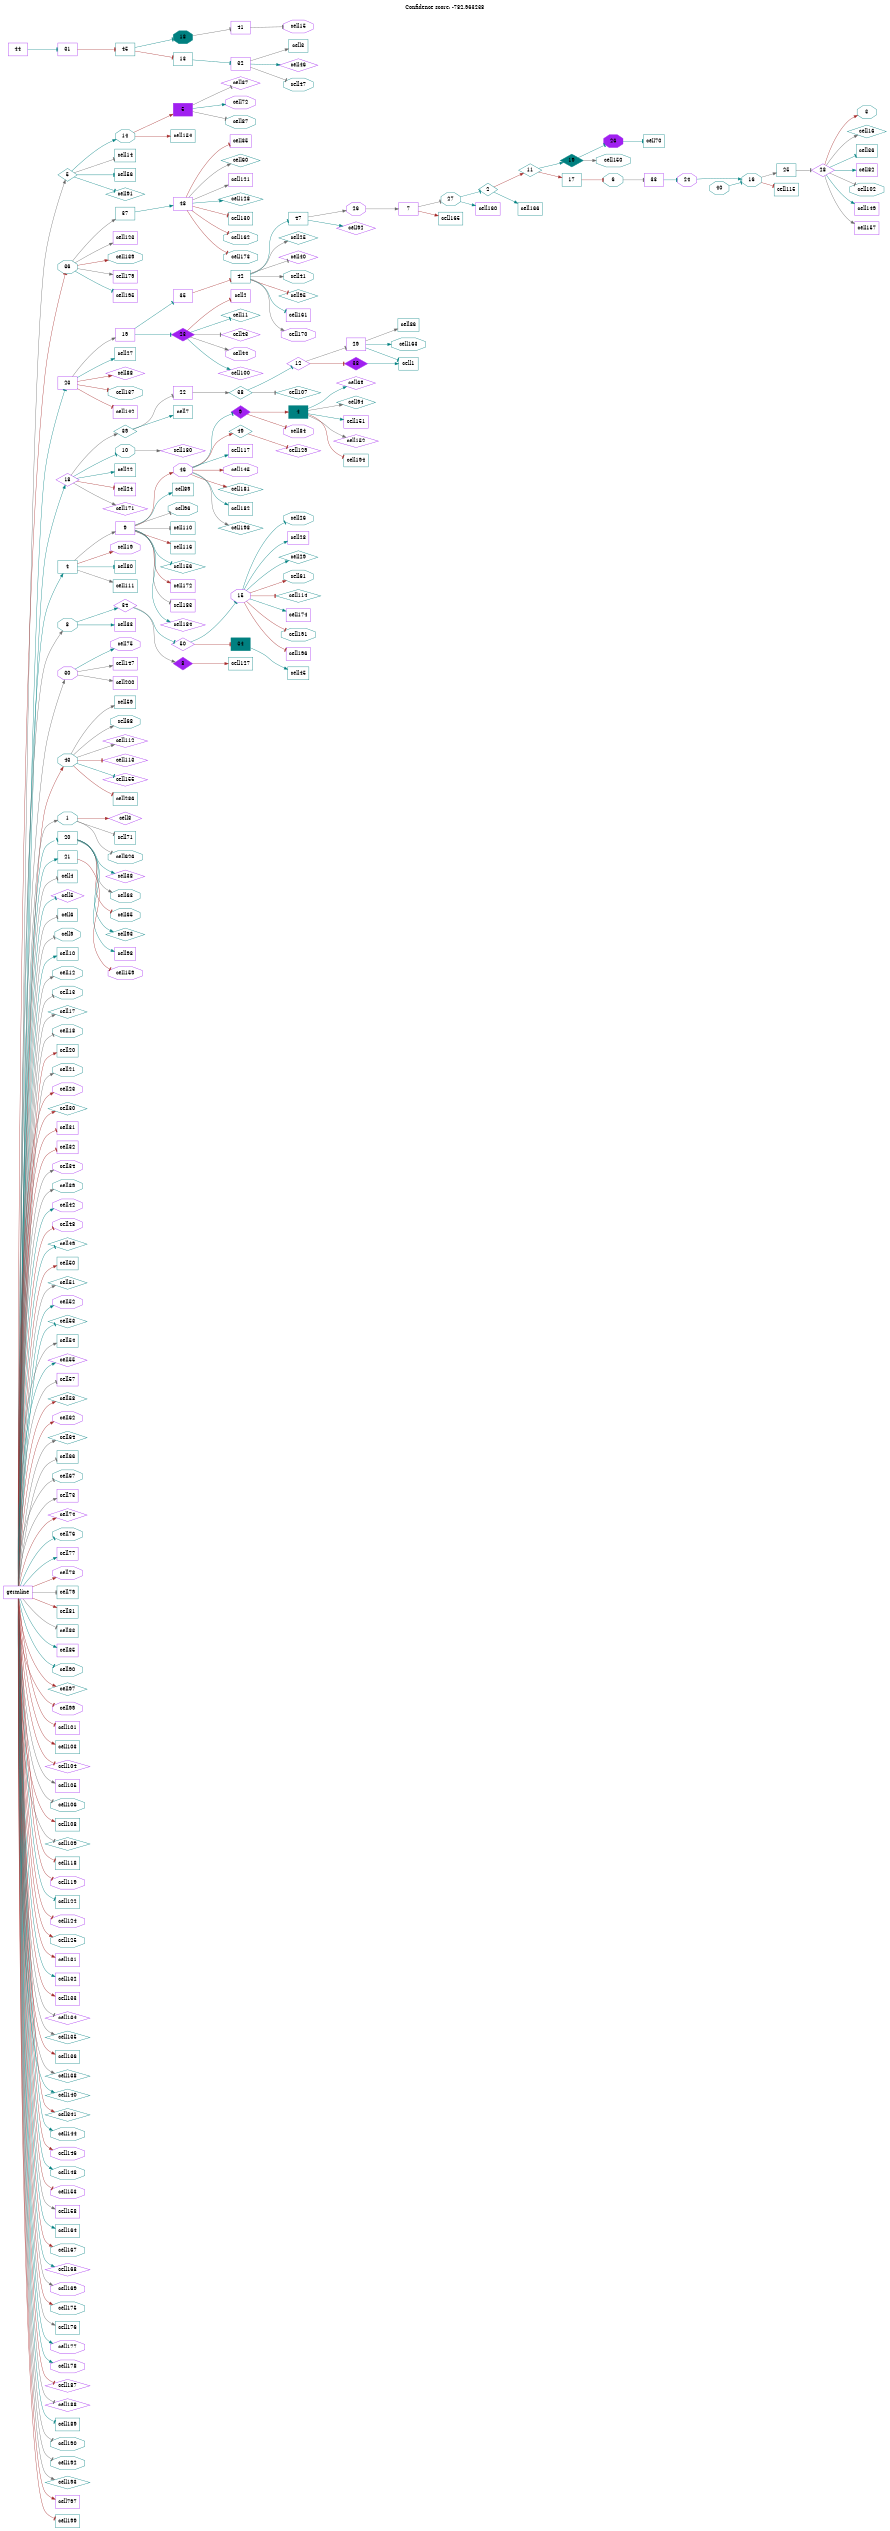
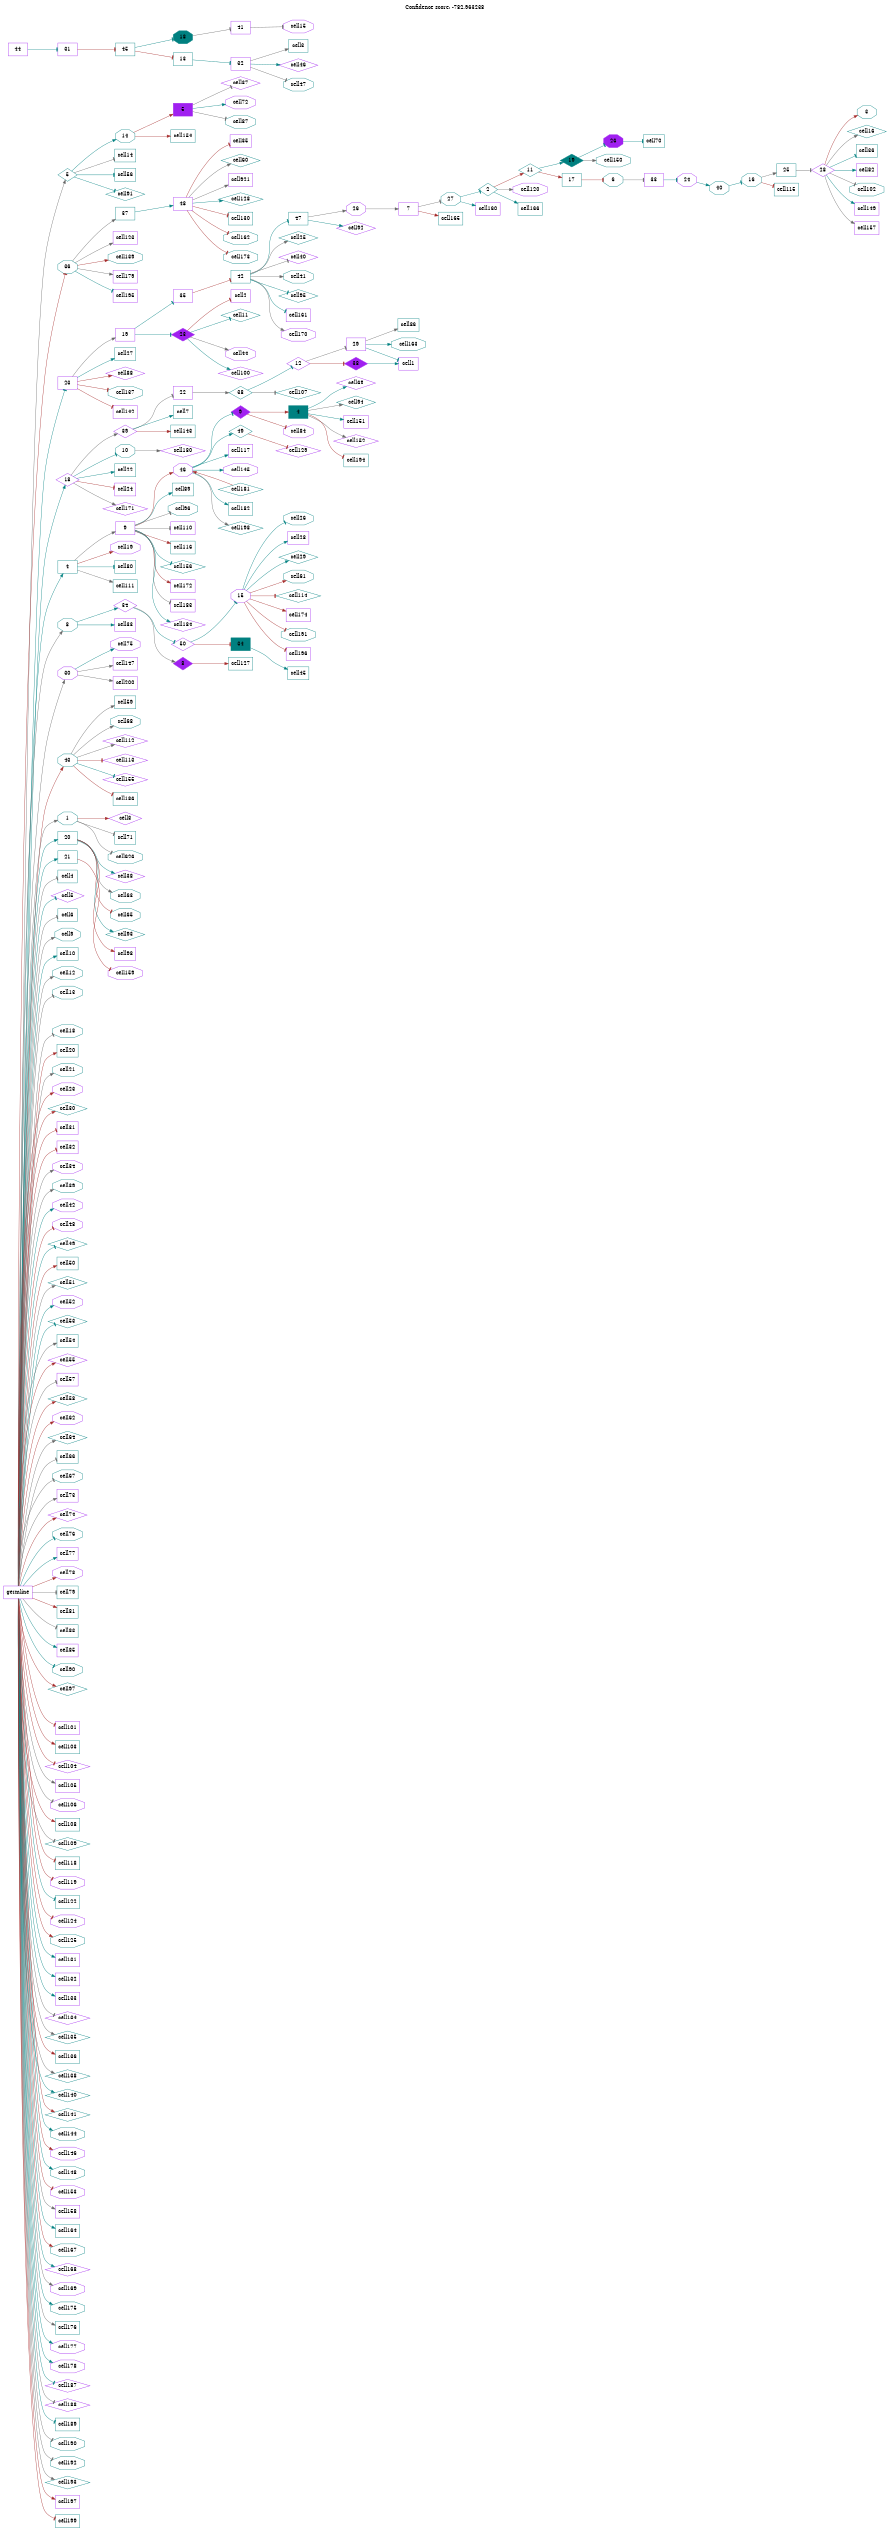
  digraph {
    label="Confidence score: -782.963238"
    labelloc=t
    rankdir=LR
    node [color=teal shape=box]
    edge [arrowhead=normal color=gray40]
    n1 [label=14 shape=octagon]
    n2 [color=purple label=5 style=filled]
    cell154
    cell37 [color=purple shape=diamond]
    cell72 [color=purple shape=octagon]
    cell87 [shape=octagon]
    n7 [label=5 shape=diamond]
    cell14
    cell56
    cell91 [shape=diamond]
    n11 [label=37]
    n12 [color=purple label=48]
    cell35 [color=purple]
    cell60 [shape=diamond]
-   cell121 [color=purple]
+   cell121 [color=purple label=cell921]
    cell128 [shape=diamond]
    cell130
    cell162 [shape=octagon]
    cell173 [shape=octagon]
    n20 [label=36 shape=octagon]
    cell123 [color=purple]
    cell139 [shape=octagon]
    cell179 [color=purple]
    cell195 [color=purple]
    n25 [label=19 shape=diamond style=filled]
    n26 [color=purple label=26 shape=octagon style=filled]
    cell150 [shape=octagon]
    cell70
    n29 [color=purple label=28 shape=diamond]
    n30 [label=3 shape=octagon]
    cell16 [shape=diamond]
    cell36
    cell82 [color=purple]
    cell102 [shape=octagon]
    cell149 [color=purple]
    cell157 [color=purple]
    n37 [label=25]
    n38 [label=16 shape=octagon]
    cell115
    n40 [label=40 shape=octagon]
    n41 [color=purple label=24 shape=octagon]
    n42 [color=purple label=33]
    n43 [label=6 shape=octagon]
    n44 [label=17]
    n45 [label=11 shape=diamond]
    n46 [label=2 shape=diamond]
+   cell120 [color=purple shape=octagon]
    cell166
    n49 [label=27 shape=octagon]
    cell160 [color=purple]
    n51 [color=purple label=7]
    cell165
    n53 [color=purple label=26 shape=octagon]
    n54 [label=47]
    cell92 [color=purple shape=diamond]
    n56 [label=42]
    cell25 [shape=diamond]
    cell40 [color=purple shape=diamond]
    cell41 [shape=octagon]
    cell95 [shape=diamond]
    cell161 [color=purple]
    cell170 [color=purple shape=octagon]
    n63 [color=purple label=35]
    n64 [color=purple label=19]
    n65 [color=purple label=23 shape=diamond style=filled]
    cell2 [color=purple]
    cell11 [shape=diamond]
-   cell43 [color=purple shape=diamond]
    cell44 [color=purple shape=octagon]
    cell100 [color=purple shape=diamond]
    n71 [color=purple label=23]
    cell27
    cell88 [color=purple shape=diamond]
    cell137 [shape=octagon]
    cell142 [color=purple]
    n76 [label=18 shape=octagon style=filled]
    n77 [color=purple label=41]
    cell15 [color=purple shape=octagon]
    n79 [label=13]
    n80 [color=purple label=32]
    cell3
    cell46 [color=purple shape=diamond]
    cell47 [shape=octagon]
    n84 [label=45]
    n85 [color=purple label=31]
    n86 [color=purple label=44]
    n87 [color=purple label=29]
    cell86
    cell163 [shape=octagon]
-   cell1
+   cell1 [color=purple]
    n91 [color=purple label=12 shape=diamond]
    n92 [color=purple label=38 shape=diamond style=filled]
    n93 [label=38 shape=diamond]
    cell107 [shape=diamond]
    n95 [color=purple label=22]
-   n96 [label=39 shape=diamond]
+   n96 [color=purple label=39 shape=diamond]
    cell7
+   cell143
    n99 [color=purple label=18 shape=diamond]
    n100 [label=10 shape=octagon]
    cell22
    cell24 [color=purple]
    cell171 [color=purple shape=diamond]
    cell180 [color=purple shape=diamond]
    n105 [color=purple label=9 shape=diamond style=filled]
    n106 [label=4 style=filled]
    cell84 [color=purple shape=octagon]
    cell69 [color=purple shape=diamond]
    cell94 [shape=diamond]
    cell151 [color=purple]
    cell152 [color=purple shape=diamond]
    cell194
    n113 [color=purple label=46 shape=octagon]
    n114 [label=49 shape=diamond]
    cell117 [color=purple]
    cell145 [color=purple shape=octagon]
    cell181 [shape=diamond]
    cell182
    cell198 [shape=diamond]
    cell129 [color=purple shape=diamond]
    n121 [color=purple label=9]
    cell89
    cell96 [shape=octagon]
-   cell110
+   cell110 [color=purple]
    cell116
    cell156 [shape=diamond]
    cell172 [color=purple]
    cell183 [color=purple]
    cell184 [color=purple shape=diamond]
    n130 [label=4]
    cell19 [color=purple shape=octagon]
    cell80
    cell111
    n134 [color=purple label=50 shape=diamond]
    n135 [color=purple label=15 shape=octagon]
    n136 [label=34 style=filled]
    cell26 [shape=octagon]
    cell28 [color=purple]
    cell29 [shape=diamond]
    cell61 [shape=octagon]
    cell114 [shape=diamond]
    cell174 [color=purple]
    cell191 [shape=octagon]
    cell196 [color=purple]
    cell45
    n146 [color=purple label=34 shape=diamond]
    n147 [color=purple label=8 shape=diamond style=filled]
    cell127
    n149 [label=8 shape=octagon]
    cell33 [color=purple]
    n151 [color=purple label=germline]
    n152 [color=purple label=30 shape=octagon]
    n153 [label=43 shape=octagon]
    n154 [label=1 shape=octagon]
    n155 [label=20]
    n156 [label=21]
    cell4
    cell5 [color=purple shape=diamond]
    cell6
    cell9 [shape=octagon]
    cell10
    cell12 [shape=octagon]
    cell13 [shape=octagon]
-   cell17 [shape=diamond]
    cell18 [shape=octagon]
    cell20
    cell21 [shape=octagon]
    cell23 [color=purple shape=octagon]
    cell30 [shape=diamond]
    cell31 [color=purple]
    cell32 [color=purple]
    cell34 [color=purple shape=octagon]
    cell39 [shape=octagon]
    cell42 [color=purple shape=octagon]
    cell48 [color=purple shape=octagon]
    cell49 [shape=diamond]
    cell50
    cell51 [shape=diamond]
    cell52 [color=purple shape=octagon]
    cell53 [shape=diamond]
    cell54
    cell55 [color=purple shape=diamond]
    cell57 [color=purple]
    cell58 [shape=diamond]
    cell62 [color=purple shape=octagon]
    cell64 [shape=diamond]
    cell66
    cell67 [shape=octagon]
    cell73 [color=purple]
    cell74 [color=purple shape=diamond]
    cell76 [shape=octagon]
    cell77 [color=purple]
    cell78 [color=purple shape=octagon]
    cell79
    cell81
    cell83
    cell85 [color=purple]
    cell90 [shape=octagon]
    cell97 [shape=diamond]
-   cell99 [color=purple shape=octagon]
    cell101 [color=purple]
    cell103
    cell104 [color=purple shape=diamond]
    cell105 [color=purple]
-   cell106 [shape=octagon]
+   cell106 [color=purple shape=octagon]
    cell108
    cell109 [shape=diamond]
    cell118
    cell119 [color=purple shape=octagon]
    cell122
    cell124 [color=purple shape=octagon]
    cell125 [shape=octagon]
    cell131 [color=purple]
    cell132 [color=purple]
    cell133 [color=purple]
    cell134 [color=purple shape=diamond]
    cell135 [shape=diamond]
    cell136
    cell138 [shape=diamond]
    cell140 [shape=diamond]
-   cell141 [shape=diamond label=cell341]
+   cell141 [shape=diamond]
    cell144 [shape=octagon]
    cell146 [color=purple shape=octagon]
    cell148 [shape=octagon]
    cell153 [color=purple shape=octagon]
    cell158 [color=purple]
    cell164
    cell167 [shape=octagon]
    cell168 [color=purple shape=diamond]
    cell169 [color=purple shape=octagon]
    cell175 [shape=octagon]
    cell176
    cell177 [color=purple shape=octagon]
    cell178 [color=purple shape=octagon]
    cell187 [color=purple shape=diamond]
    cell188 [color=purple shape=diamond]
    cell189
    cell190 [shape=octagon]
    cell192 [shape=octagon]
    cell193 [shape=diamond]
-   cell197 [color=purple label=cell797]
+   cell197 [color=purple]
    cell199
    cell75 [color=purple shape=octagon]
    cell147 [color=purple]
    cell200 [color=purple]
    cell59
    cell68 [shape=octagon]
    cell112 [color=purple shape=diamond]
    cell113 [color=purple shape=diamond]
    cell155 [color=purple shape=diamond]
-   cell186 [label=cell286]
+   cell186
    cell8 [color=purple shape=diamond]
    cell71
    n254 [label=cell626 shape=octagon]
    cell38 [color=purple shape=diamond]
    cell63 [shape=octagon]
    cell65 [shape=octagon]
    cell93 [shape=diamond]
    cell98 [color=purple]
    cell159 [color=purple shape=octagon]
    n1 -> n2 [color=brown]
    n1 -> cell154 [color=brown]
    n2 -> cell37 [arrowhead=tee]
    n2 -> cell72 [color=teal]
    n2 -> cell87 [arrowhead=tee]
    n7 -> n1 [color=teal]
    n7 -> cell14 [arrowhead=tee]
    n7 -> cell56 [arrowhead=tee color=teal]
    n7 -> cell91 [arrowhead=tee color=teal]
    n11 -> n12 [color=teal]
    n12 -> cell35 [arrowhead=tee color=brown]
    n12 -> cell60
    n12 -> cell121
    n12 -> cell128 [color=teal]
    n12 -> cell130 [arrowhead=tee color=brown]
    n12 -> cell162 [arrowhead=tee color=brown]
    n12 -> cell173 [arrowhead=tee color=brown]
    n20 -> n11
    n20 -> cell123
    n20 -> cell139 [color=brown]
    n20 -> cell179
    n20 -> cell195 [arrowhead=tee color=teal]
    n25 -> n26 [arrowhead=tee color=teal]
    n25 -> cell150
    n26 -> cell70 [arrowhead=tee color=teal]
    n29 -> n30 [color=brown]
    n29 -> cell16
    n29 -> cell36 [arrowhead=tee color=teal]
    n29 -> cell82 [color=teal]
    n29 -> cell102 [arrowhead=tee]
    n29 -> cell149 [color=teal]
    n29 -> cell157
    n37 -> n29 [arrowhead=tee]
    n38 -> n37
    n38 -> cell115 [arrowhead=tee color=brown]
    n40 -> n38 [arrowhead=tee color=teal]
-   n41 -> n38 [color=teal]
+   n41 -> n40 [color=teal]
    n42 -> n41 [arrowhead=tee color=teal]
    n43 -> n42 [arrowhead=tee]
    n44 -> n43 [arrowhead=tee color=brown]
    n45 -> n25 [color=teal]
    n45 -> n44 [color=brown]
    n46 -> n45 [color=brown]
+   n46 -> cell120
    n46 -> cell166 [color=teal]
    n49 -> n46 [arrowhead=tee color=teal]
    n49 -> cell160 [color=teal]
    n51 -> n49 [arrowhead=tee]
    n51 -> cell165 [color=brown]
    n53 -> n51
    n54 -> n53
    n54 -> cell92 [color=teal]
    n56 -> n54 [arrowhead=tee color=teal]
    n56 -> cell25
    n56 -> cell40 [arrowhead=tee]
    n56 -> cell41
-   n56 -> cell95 [arrowhead=tee color=brown]
+   n56 -> cell95 [arrowhead=tee color=teal]
    n56 -> cell161 [arrowhead=tee color=teal]
    n56 -> cell170
    n63 -> n56 [arrowhead=tee color=brown]
    n64 -> n63 [arrowhead=tee color=teal]
    n64 -> n65 [arrowhead=tee color=teal]
    n65 -> cell2 [arrowhead=tee color=brown]
    n65 -> cell11 [arrowhead=tee color=teal]
-   n65 -> cell43 [arrowhead=tee]
    n65 -> cell44
    n65 -> cell100 [color=teal]
    n71 -> n64
    n71 -> cell27 [color=teal]
    n71 -> cell88 [color=brown]
    n71 -> cell137 [arrowhead=tee color=brown]
    n71 -> cell142 [arrowhead=tee color=brown]
    n76 -> n77 [arrowhead=tee]
    n77 -> cell15 [arrowhead=tee]
    n79 -> n80 [arrowhead=tee color=teal]
    n80 -> cell3
    n80 -> cell46 [color=teal]
    n80 -> cell47 [arrowhead=tee]
    n84 -> n76 [arrowhead=tee color=teal]
    n84 -> n79 [arrowhead=tee color=brown]
    n85 -> n84 [arrowhead=tee color=brown]
    n86 -> n85 [arrowhead=tee color=teal]
    n87 -> cell86
    n87 -> cell163 [color=teal]
    n87 -> cell1 [arrowhead=tee color=teal]
    n91 -> n87 [arrowhead=tee]
    n91 -> n92 [arrowhead=tee color=brown]
    n92 -> cell1 [color=teal]
    n93 -> n91 [arrowhead=tee color=teal]
    n93 -> cell107 [arrowhead=tee]
    n95 -> n93
    n96 -> n95 [arrowhead=tee]
    n96 -> cell7 [color=teal]
+   n96 -> cell143 [color=brown]
    n99 -> n96
    n99 -> n100 [arrowhead=tee color=teal]
    n99 -> cell22 [color=teal]
    n99 -> cell24 [arrowhead=tee color=brown]
    n99 -> cell171
    n100 -> cell180
    n105 -> n106 [color=brown]
    n105 -> cell84 [arrowhead=tee color=brown]
    n106 -> cell69 [color=teal]
    n106 -> cell94
    n106 -> cell151 [color=teal]
    n106 -> cell152
    n106 -> cell194 [arrowhead=tee color=brown]
    n113 -> n105 [arrowhead=tee color=teal]
-   n113 -> n114 [color=brown]
+   n113 -> n114 [color=teal]
    n113 -> cell117 [color=teal]
-   n113 -> cell145 [color=brown]
-   n113 -> cell181 [color=brown]
+   n113 -> cell145 [color=teal]
+   cell181 -> n113 [color=brown]
    n113 -> cell182 [color=teal]
    n113 -> cell198
    n114 -> cell129 [arrowhead=tee color=brown]
    n121 -> n113 [color=brown]
    n121 -> cell89 [color=teal]
    n121 -> cell96 [arrowhead=tee]
    n121 -> cell110 [arrowhead=tee]
    n121 -> cell116 [color=brown]
    n121 -> cell156 [arrowhead=tee color=teal]
    n121 -> cell172 [color=brown]
    n121 -> cell183 [arrowhead=tee]
    n121 -> cell184 [color=teal]
    n130 -> n121
    n130 -> cell19 [color=brown]
    n130 -> cell80 [arrowhead=tee color=teal]
    n130 -> cell111
    n134 -> n135 [arrowhead=tee color=teal]
    n134 -> n136 [arrowhead=tee color=brown]
    n135 -> cell26 [arrowhead=tee color=teal]
    n135 -> cell28 [color=teal]
    n135 -> cell29 [color=teal]
    n135 -> cell61 [color=brown]
    n135 -> cell114 [arrowhead=tee color=brown]
-   n135 -> cell174 [color=teal]
+   n135 -> cell174 [color=brown]
    n135 -> cell191 [arrowhead=tee color=brown]
    n135 -> cell196 [arrowhead=tee color=brown]
    n136 -> cell45 [color=teal]
    n146 -> n134 [arrowhead=tee color=teal]
    n146 -> n147
    n147 -> cell127 [color=brown]
    n149 -> n146 [color=teal]
    n149 -> cell33 [color=teal]
    n151 -> n7
    n151 -> n20 [arrowhead=tee color=brown]
    n151 -> n71 [arrowhead=tee color=teal]
    n151 -> n99 [color=teal]
    n151 -> n130 [color=teal]
    n151 -> n149
    n151 -> n152
    n151 -> n153 [color=brown]
    n151 -> n154
-   n151 -> n155 [arrowhead=tee color=teal]
+   n151 -> n155 [color=teal]
    n151 -> n156 [color=teal]
    n151 -> cell4 [arrowhead=tee]
    n151 -> cell5 [arrowhead=tee color=teal]
    n151 -> cell6 [arrowhead=tee]
-   n151 -> cell9 [arrowhead=tee]
+   n151 -> cell9
    n151 -> cell10 [color=teal]
    n151 -> cell12
    n151 -> cell13 [arrowhead=tee]
-   n151 -> cell17
    n151 -> cell18 [arrowhead=tee]
    n151 -> cell20 [color=brown]
    n151 -> cell21
    n151 -> cell23 [color=brown]
    n151 -> cell30 [color=brown]
    n151 -> cell31 [arrowhead=tee color=brown]
    n151 -> cell32 [arrowhead=tee color=brown]
    n151 -> cell34
    n151 -> cell39
    n151 -> cell42 [color=teal]
    n151 -> cell48 [arrowhead=tee color=brown]
    n151 -> cell49 [arrowhead=tee color=teal]
    n151 -> cell50 [color=brown]
    n151 -> cell51
    n151 -> cell52 [color=teal]
    n151 -> cell53 [arrowhead=tee color=teal]
    n151 -> cell54
-   n151 -> cell55 [color=teal]
+   n151 -> cell55 [color=brown]
    n151 -> cell57 [arrowhead=tee]
    n151 -> cell58 [color=brown]
    n151 -> cell62 [color=brown]
    n151 -> cell64
    n151 -> cell66 [arrowhead=tee]
    n151 -> cell67 [arrowhead=tee]
    n151 -> cell73
    n151 -> cell74 [color=brown]
    n151 -> cell76 [arrowhead=tee color=teal]
    n151 -> cell77 [color=teal]
    n151 -> cell78 [color=brown]
    n151 -> cell79 [arrowhead=tee]
    n151 -> cell81 [color=brown]
    n151 -> cell83 [arrowhead=tee]
    n151 -> cell85 [color=teal]
    n151 -> cell90 [arrowhead=tee color=teal]
    n151 -> cell97 [color=brown]
-   n151 -> cell99 [arrowhead=tee color=brown]
    n151 -> cell101 [arrowhead=tee color=brown]
    n151 -> cell103 [color=brown]
    n151 -> cell104 [arrowhead=tee color=brown]
    n151 -> cell105
    n151 -> cell106 [arrowhead=tee]
    n151 -> cell108 [color=brown]
    n151 -> cell109 [arrowhead=tee]
    n151 -> cell118 [arrowhead=tee color=brown]
    n151 -> cell119 [arrowhead=tee color=brown]
    n151 -> cell122 [arrowhead=tee color=teal]
    n151 -> cell124 [arrowhead=tee color=brown]
    n151 -> cell125 [color=brown]
-   n151 -> cell131 [color=brown]
+   n151 -> cell131 [color=teal]
    n151 -> cell132 [color=teal]
-   n151 -> cell133 [color=brown]
+   n151 -> cell133 [color=teal]
    n151 -> cell134 [arrowhead=tee]
    n151 -> cell135
    n151 -> cell136 [color=brown]
    n151 -> cell138
    n151 -> cell140 [color=teal]
    n151 -> cell141 [color=brown]
    n151 -> cell144 [color=teal]
    n151 -> cell146 [color=brown]
    n151 -> cell148 [color=teal]
    n151 -> cell153 [arrowhead=tee color=brown]
    n151 -> cell158
    n151 -> cell164 [color=teal]
    n151 -> cell167 [color=brown]
    n151 -> cell168 [color=teal]
    n151 -> cell169
-   n151 -> cell175 [color=brown]
+   n151 -> cell175 [color=teal]
    n151 -> cell176
    n151 -> cell177 [color=teal]
    n151 -> cell178 [color=teal]
-   n151 -> cell187 [arrowhead=tee color=brown]
+   n151 -> cell187 [arrowhead=tee color=teal]
    n151 -> cell188 [arrowhead=tee]
    n151 -> cell189 [arrowhead=tee color=teal]
    n151 -> cell190 [arrowhead=tee]
    n151 -> cell192 [arrowhead=tee]
    n151 -> cell193
    n151 -> cell197 [color=brown]
    n151 -> cell199 [arrowhead=tee color=brown]
    n152 -> cell75 [color=teal]
    n152 -> cell147
    n152 -> cell200
    n153 -> cell59
    n153 -> cell68
    n153 -> cell112
    n153 -> cell113 [arrowhead=tee color=brown]
    n153 -> cell155 [arrowhead=tee color=teal]
    n153 -> cell186 [arrowhead=tee color=brown]
    n154 -> cell8 [color=brown]
    n154 -> cell71 [arrowhead=tee]
    n154 -> n254 [arrowhead=tee]
    n155 -> cell38 [color=teal]
    n155 -> cell63
    n155 -> cell65 [arrowhead=tee color=brown]
    n155 -> cell93 [color=teal]
-   n155 -> cell98 [color=teal]
+   n155 -> cell98 [color=brown]
    n156 -> cell159 [arrowhead=tee color=brown]
  }
